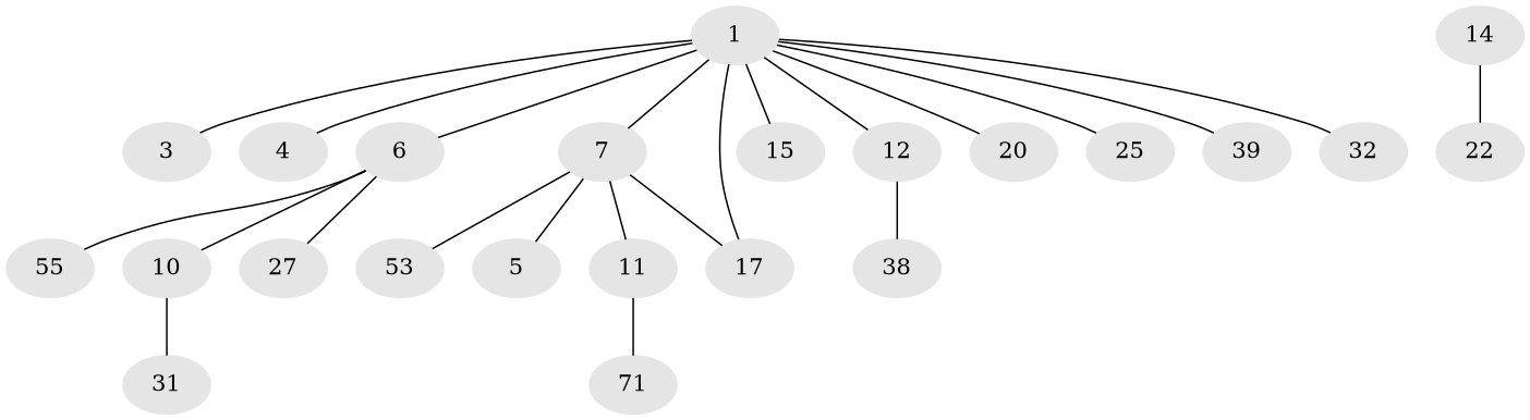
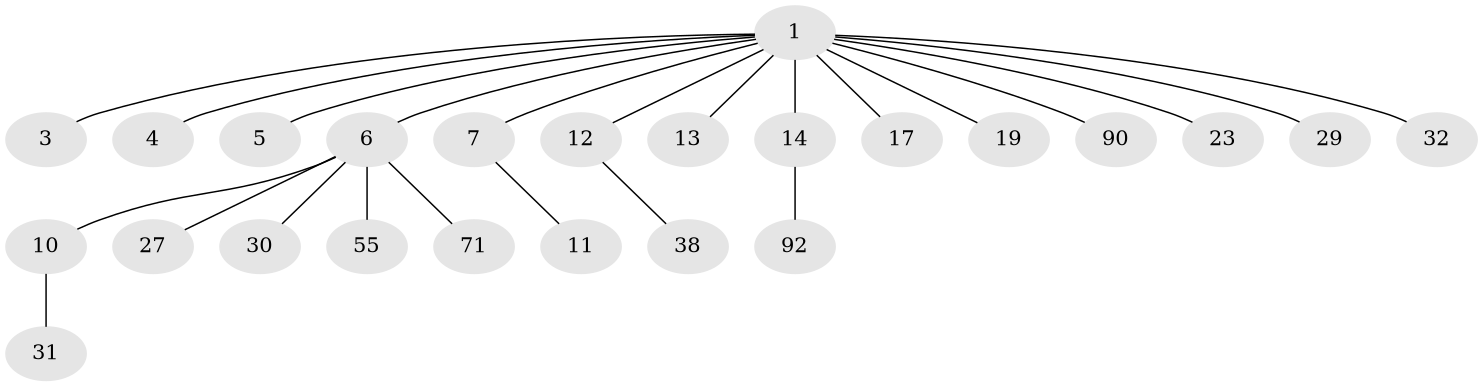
  graph {
    node [color=gray90 style=filled]
    1 [super="+34+2+75+9+33+15+37+62+41+59+82+51+46+48+8+18"]
    3
    4
    5
    6 [super="+16+23"]
    7
    12
-   13 [label=15]
+   13
    14
    17 [super="+49+47+57+79+42"]
-   20
-   25
-   29 [label=39]
+   19
+   20 [label=90]
+   25 [label=23]
+   29
    32 [super="+76"]
    10 [super="+74"]
    27
+   30
    n19 [label=55]
    71
    11 [super="+81"]
-   53 [super="+83+67"]
    38
-   22 [super="+68"]
+   22 [super="+68" label=92]
    31
    1 -- 3
    1 -- 4
-   7 -- 5
+   1 -- 5
    1 -- 6
    1 -- 7
    1 -- 12
    1 -- 13
+   1 -- 14
    1 -- 17 [weight=2]
+   1 -- 19
    1 -- 20
    1 -- 25
    1 -- 29
    1 -- 32
    6 -- 10
    6 -- 27
+   6 -- 30
    6 -- n19
-   11 -- 71
-   7 -- 17 [weight=2]
+   6 -- 71
    7 -- 11
-   7 -- 53
    12 -- 38
    14 -- 22
    10 -- 31
  }
